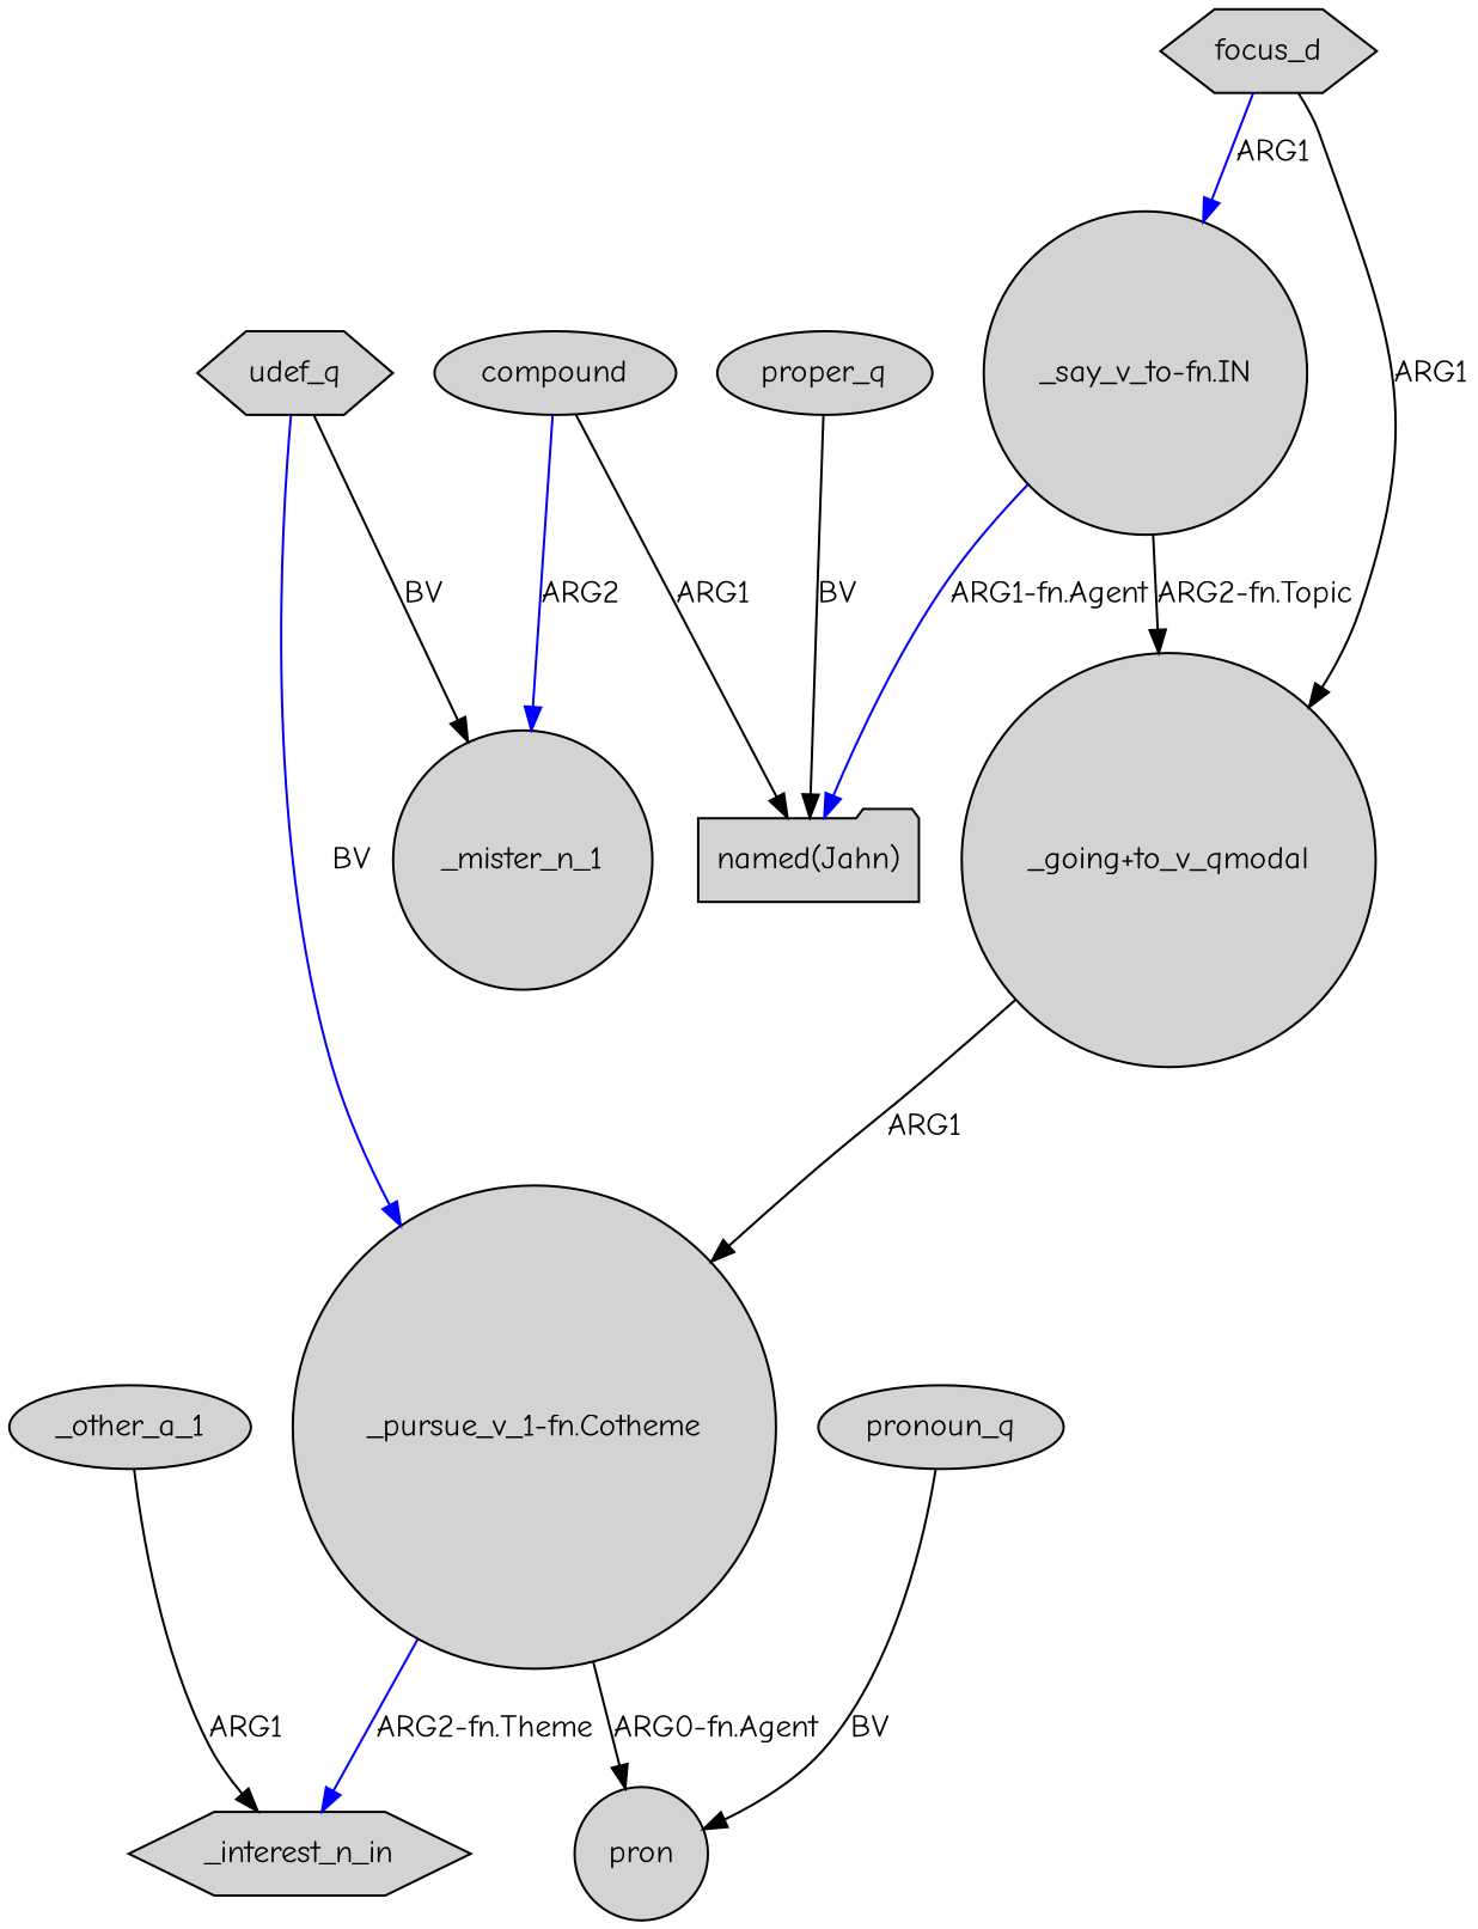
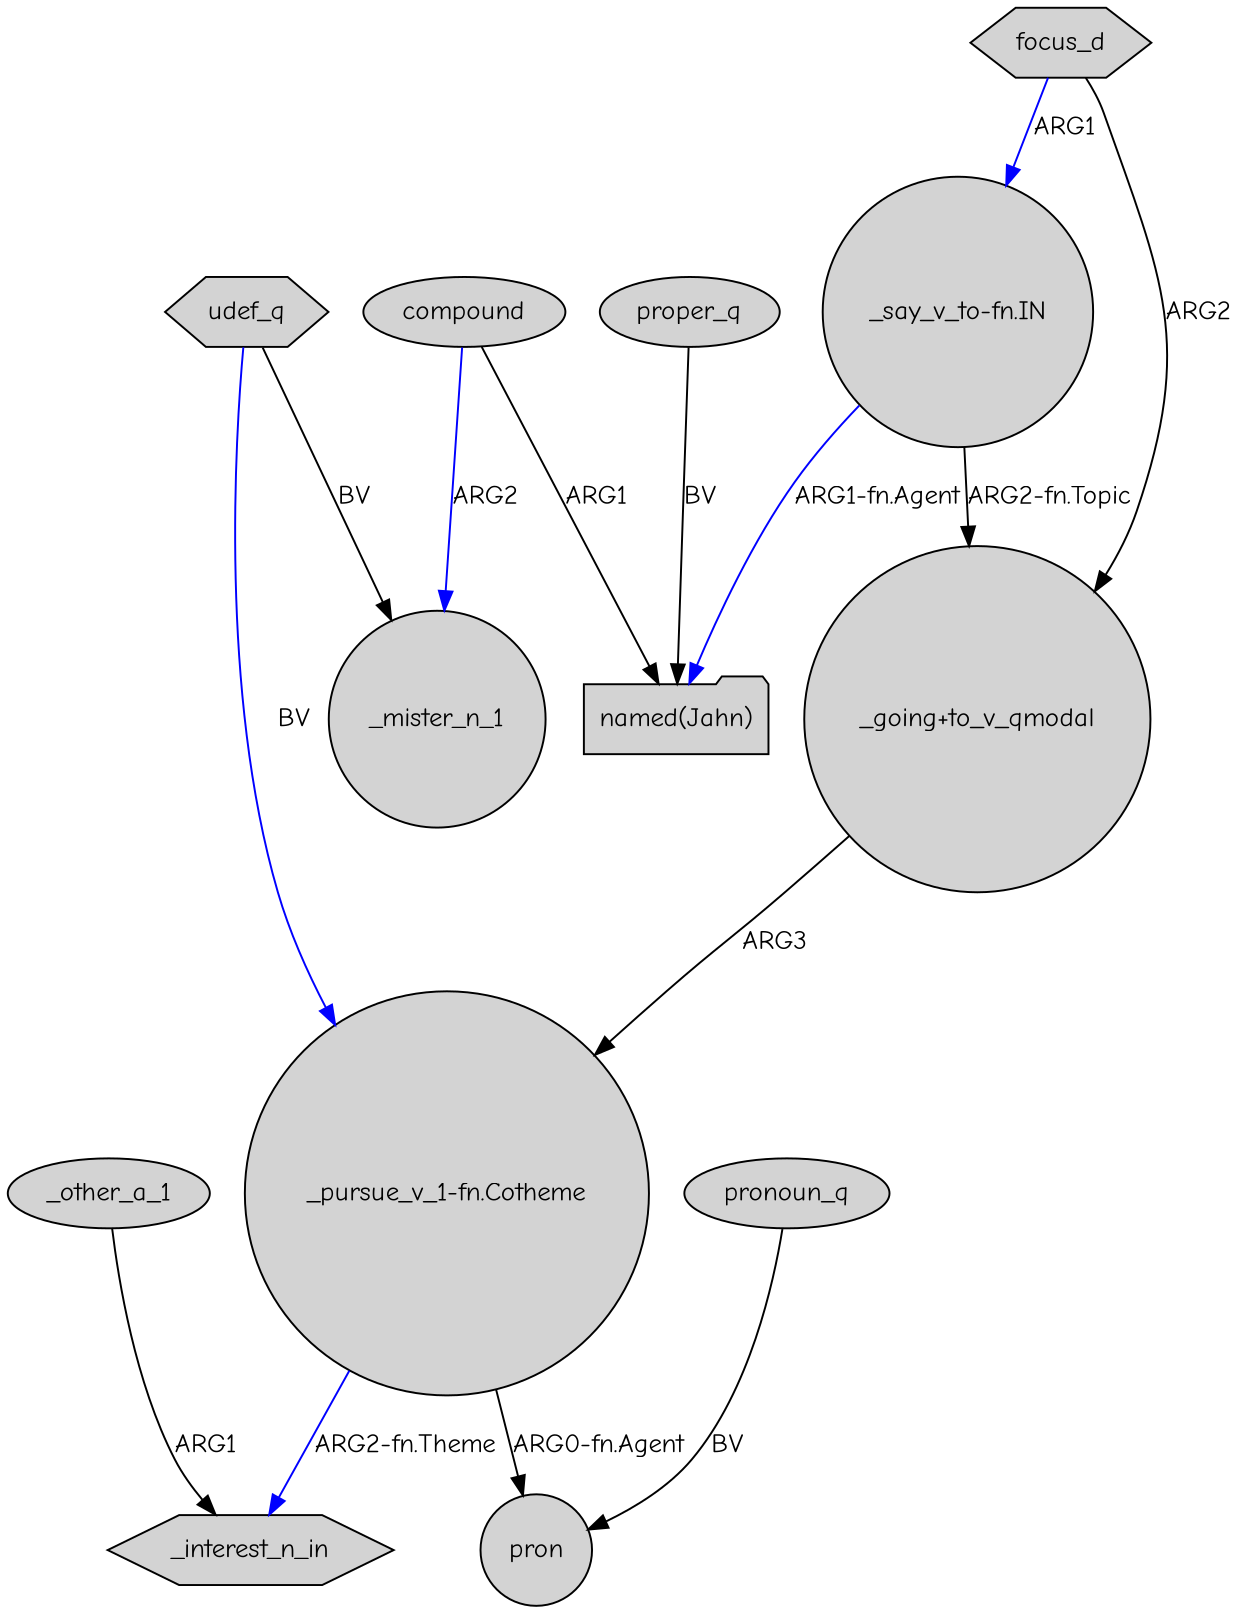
  digraph {
    fontname="Comic Neue"
    node [fontname="Comic Neue" shape=circle style=filled]
    edge [color=black fontname="Comic Neue"]
    "_say_v_to-fn.IN"
    "_going+to_v_qmodal"
    "named(Jahn)" [shape=folder]
    "_pursue_v_1-fn.Cotheme"
    _interest_n_in [shape=hexagon]
    pron
    udef_q [shape=hexagon]
    _mister_n_1
    focus_d [shape=hexagon]
    _other_a_1 [shape=ellipse]
    proper_q [shape=ellipse]
    compound [shape=ellipse]
    pronoun_q [shape=ellipse]
    "_say_v_to-fn.IN" -> "_going+to_v_qmodal" [label="ARG2-fn.Topic"]
    "_say_v_to-fn.IN" -> "named(Jahn)" [color=blue label="ARG1-fn.Agent"]
-   "_going+to_v_qmodal" -> "_pursue_v_1-fn.Cotheme" [label=ARG1]
+   "_going+to_v_qmodal" -> "_pursue_v_1-fn.Cotheme" [label=ARG3]
    "_pursue_v_1-fn.Cotheme" -> _interest_n_in [color=blue label="ARG2-fn.Theme"]
    "_pursue_v_1-fn.Cotheme" -> pron [label="ARG0-fn.Agent"]
    udef_q -> "_pursue_v_1-fn.Cotheme" [color=blue label=BV]
    udef_q -> _mister_n_1 [label=BV]
    focus_d -> "_say_v_to-fn.IN" [color=blue label=ARG1]
-   focus_d -> "_going+to_v_qmodal" [label=ARG1]
+   focus_d -> "_going+to_v_qmodal" [label=ARG2]
    _other_a_1 -> _interest_n_in [label=ARG1]
    proper_q -> "named(Jahn)" [label=BV]
    compound -> "named(Jahn)" [label=ARG1]
    compound -> _mister_n_1 [color=blue label=ARG2]
    pronoun_q -> pron [label=BV]
  }
